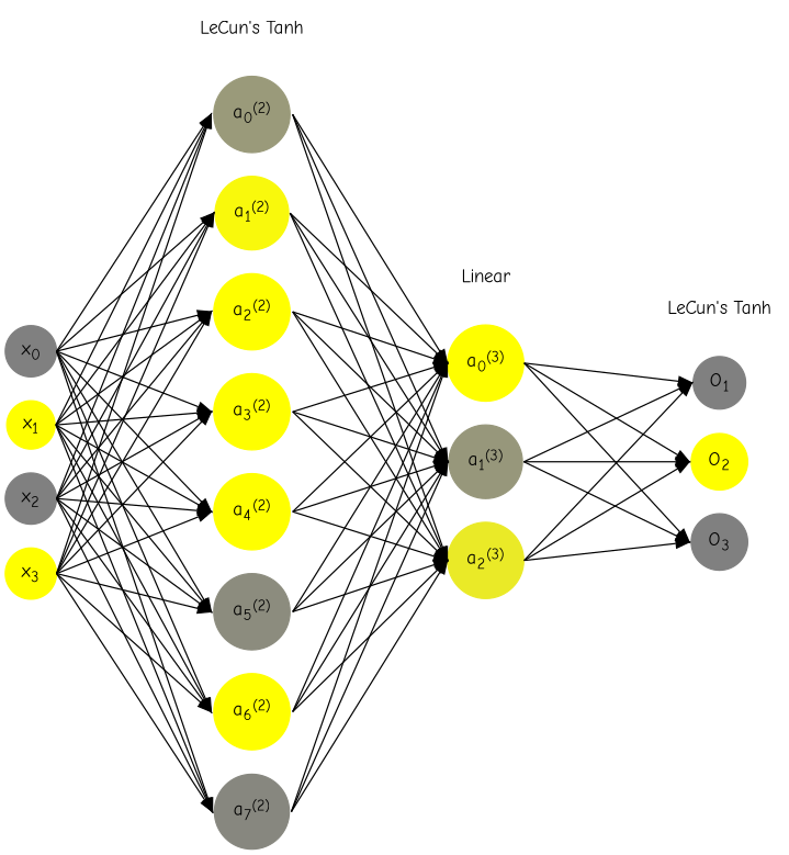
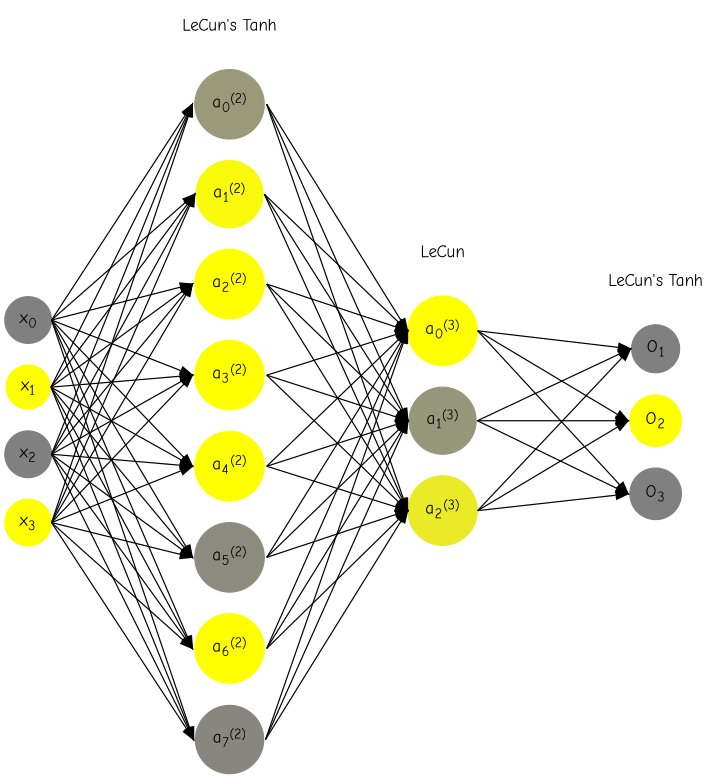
  digraph {
    rankdir=LR
    ranksep=1.4
    splines=false
    fontname="Comic Neue"
    node [color="0.1667, 0.0, 0.5" fillcolor="0.1667, 0.0, 0.5" shape=circle style=filled fontname="Comic Neue"]
    edge [headport=w style=solid tailport=e fontname="Comic Neue"]
    n1 [label=<x<sub>0</sub>>]
    n2 [color="0.1667, 1.0, 1.0" fillcolor="0.1667, 1.0, 1.0" label=<x<sub>1</sub>>]
    n3 [label=<x<sub>2</sub>>]
    n4 [color="0.1667, 1.0, 1.0" fillcolor="0.1667, 1.0, 1.0" label=<x<sub>3</sub>>]
    n5 [color="0.1667, 0.210403, 0.605201" fillcolor="0.1667, 0.210403, 0.605201" label=<a<sub>0</sub><sup>(2)</sup>>]
    n6 [color="0.1667, 0.951663, 0.975831" fillcolor="0.1667, 0.951663, 0.975831" label=<a<sub>1</sub><sup>(2)</sup>>]
    n7 [color="0.1667, 1.234431, 1.117216" fillcolor="0.1667, 1.234431, 1.117216" label=<a<sub>2</sub><sup>(2)</sup>>]
    n8 [color="0.1667, 1.242860, 1.121430" fillcolor="0.1667, 1.242860, 1.121430" label=<a<sub>3</sub><sup>(2)</sup>>]
    n9 [color="0.1667, 1.703904, 1.351952" fillcolor="0.1667, 1.703904, 1.351952" label=<a<sub>4</sub><sup>(2)</sup>>]
    n10 [color="0.1667, 0.097036, 0.548518" fillcolor="0.1667, 0.097036, 0.548518" label=<a<sub>5</sub><sup>(2)</sup>>]
    n11 [color="0.1667, 1.320018, 1.160009" fillcolor="0.1667, 1.320018, 1.160009" label=<a<sub>6</sub><sup>(2)</sup>>]
    n12 [color="0.1667, 0.057650, 0.528825" fillcolor="0.1667, 0.057650, 0.528825" label=<a<sub>7</sub><sup>(2)</sup>>]
    n13 [color="0.1667, 1.159081, 1.079541" fillcolor="0.1667, 1.159081, 1.079541" label=<a<sub>0</sub><sup>(3)</sup>>]
    n14 [color="0.1667, 0.182270, 0.591135" fillcolor="0.1667, 0.182270, 0.591135" label=<a<sub>1</sub><sup>(3)</sup>>]
    n15 [color="0.1667, 0.831641, 0.915821" fillcolor="0.1667, 0.831641, 0.915821" label=<a<sub>2</sub><sup>(3)</sup>>]
    n16 [label=<O<sub>1</sub>>]
    n17 [color="0.1667, 1.0, 1.0" fillcolor="0.1667, 1.0, 1.0" label=<O<sub>2</sub>>]
    n18 [label=<O<sub>3</sub>>]
    n19 [label="LeCun's Tanh" shape=plaintext color="" fillcolor="" style=""]
-   n20 [label=Linear shape=plaintext color="" fillcolor="" style=""]
+   n20 [label=LeCun shape=plaintext color="" fillcolor="" style=""]
    n21 [label="LeCun's Tanh" shape=plaintext color="" fillcolor="" style=""]
    subgraph sub_1 {
      n1
    }
    subgraph sub_2 {
      n2
    }
    subgraph sub_3 {
      n3
    }
    subgraph sub_4 {
      n4
    }
    subgraph sub_5 {
      n5
    }
    subgraph sub_6 {
      n6
    }
    subgraph sub_7 {
      n7
    }
    subgraph sub_8 {
      n8
    }
    subgraph sub_9 {
      n9
    }
    subgraph sub_10 {
      n10
    }
    subgraph sub_11 {
      n11
    }
    subgraph sub_12 {
      n12
    }
    subgraph sub_13 {
      n13
    }
    subgraph sub_14 {
      n14
    }
    subgraph sub_15 {
      n15
    }
    subgraph sub_16 {
      n16
    }
    subgraph sub_17 {
      n17
    }
    subgraph sub_18 {
      n18
    }
    subgraph sub_19 {
      rank=same
      n1
      n2
      n3
      n4
    }
    subgraph sub_20 {
      rank=same
      n5
      n6
      n7
      n8
      n9
      n10
      n11
      n12
    }
    subgraph sub_21 {
      rank=same
      n13
      n14
      n15
    }
    subgraph sub_22 {
      rank=same
      n16
      n17
      n18
    }
    subgraph sub_23 {
      rank=same
      n5
      n19
    }
    subgraph sub_24 {
      rank=same
      n13
      n20
    }
    subgraph sub_25 {
      rank=same
      n16
      n21
    }
    n1 -> n2 [style=invis]
    n1 -> n5
    n1 -> n6
    n1 -> n7
    n1 -> n8
    n1 -> n9
    n1 -> n10
    n1 -> n11
    n1 -> n12
    n2 -> n3 [style=invis]
    n2 -> n5
    n2 -> n6
    n2 -> n7
    n2 -> n8
    n2 -> n9
    n2 -> n10
    n2 -> n11
    n2 -> n12
    n3 -> n4 [style=invis]
    n3 -> n5
    n3 -> n6
    n3 -> n7
    n3 -> n8
    n3 -> n9
    n3 -> n10
    n3 -> n11
    n3 -> n12
    n4 -> n5
    n4 -> n6
    n4 -> n7
    n4 -> n8
    n4 -> n9
    n4 -> n10
    n4 -> n11
    n4 -> n12
    n5 -> n6 [style=invis]
    n5 -> n13
    n5 -> n14
    n5 -> n15
    n6 -> n7 [style=invis]
    n6 -> n13
    n6 -> n14
    n6 -> n15
    n7 -> n8 [style=invis]
    n7 -> n13
    n7 -> n14
    n7 -> n15
    n8 -> n9 [style=invis]
    n8 -> n13
    n8 -> n14
    n8 -> n15
    n9 -> n10 [style=invis]
    n9 -> n13
    n9 -> n14
    n9 -> n15
    n10 -> n11 [style=invis]
    n10 -> n13
    n10 -> n14
    n10 -> n15
    n11 -> n12 [style=invis]
    n11 -> n13
    n11 -> n14
    n11 -> n15
    n12 -> n13
    n12 -> n14
    n12 -> n15
    n13 -> n14 [style=invis]
    n13 -> n16
    n13 -> n17
    n13 -> n18
    n14 -> n15 [style=invis]
    n14 -> n16
    n14 -> n17
    n14 -> n18
    n15 -> n16
    n15 -> n17
    n15 -> n18
    n16 -> n17 [style=invis]
    n17 -> n18 [style=invis]
    n19 -> n5 [style=invis]
    n20 -> n13 [style=invis]
    n21 -> n16 [style=invis]
  }
